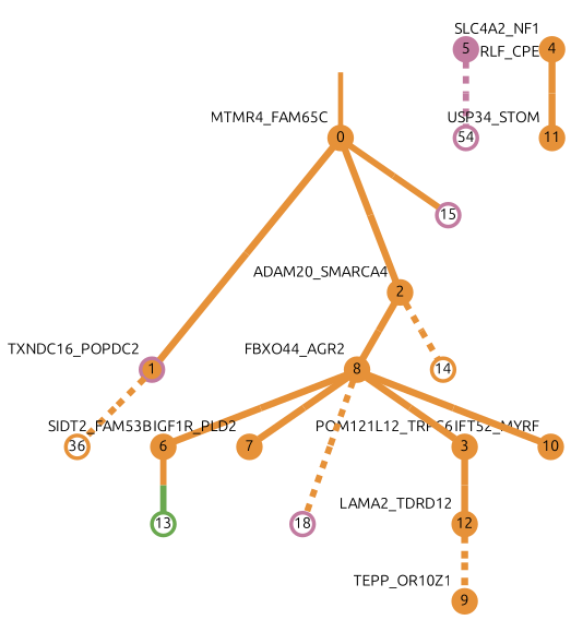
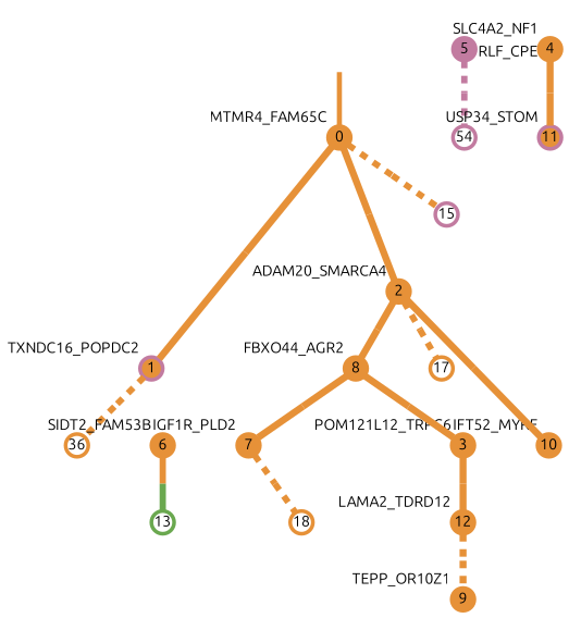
  strict digraph {
    fontname=Ubuntu
    forcelabels=true
    nodesep=0.7
    rankdir=TB
    ranksep=0.6
    splines=false
    node [color="#e69138ff" fillcolor="#e69138ff" fixedsize=true fontname=Ubuntu fontsize="12pt" penwidth=3 shape=circle style=filled]
    edge [arrowsize=0 color="#e69138ff;0.5:#e69138ff" fontname=Ubuntu minlen=1.0581395626068115 penwidth=5.5 style=solid]
    0 [height=0.25 xlabel=MTMR4_FAM65C]
    1 [color="#c27ba0ff" height=0.25 xlabel=TXNDC16_POPDC2]
    2 [height=0.25 xlabel=ADAM20_SMARCA4]
    15 [color="#c27ba0ff" height=0.25 style=solid]
    n5 [height=0.25 label=36 style=solid]
    8 [height=0.25 xlabel=FBXO44_AGR2]
-   17 [height=0.25 style=solid label=14]
+   17 [height=0.25 style=solid]
    6 [height=0.25 xlabel=SIDT2_FAM53B]
    7 [height=0.25 xlabel=IGF1R_PLD2]
    3 [height=0.25 xlabel=POM121L12_TRPC6]
    10 [height=0.25 xlabel=IFT52_MYRF]
-   18 [color="#c27ba0ff" height=0.25 style=solid]
+   18 [height=0.25 style=solid]
    5 [color="#c27ba0ff" fillcolor="#c27ba0ff" height=0.25 xlabel=SLC4A2_NF1]
    n14 [color="#c27ba0ff" fillcolor="#c27ba0ff" height=0.25 label=54 style=solid]
    13 [color="#6aa84fff" fillcolor="#6aa84fff" height=0.25 style=solid]
    12 [height=0.25 xlabel=LAMA2_TDRD12]
    4 [height=0.25 xlabel=RLF_CPE]
-   11 [height=0.25 xlabel=USP34_STOM]
+   11 [color="#c27ba0ff" height=0.25 xlabel=USP34_STOM]
    9 [height=0.25 xlabel=TEPP_OR10Z1]
    normal [style=invis xlabel=MTMR4_FAM65C color="" fillcolor="" fixedsize="" fontsize="" shape=""]
    0 -> 1 [minlen=3.0]
    0 -> 2 [minlen=2.0232558250427246]
-   0 -> 15 [penwidth=5]
+   0 -> 15 [penwidth=5 style=dashed]
    1 -> n5 [penwidth=5 style=dashed]
    2 -> 8 [minlen=1.1860464811325073]
    2 -> 17 [penwidth=5 style=dashed]
-   8 -> 6 [minlen=1.2558139562606812]
    8 -> 7 [minlen=1.209302306175232]
    8 -> 3 [minlen=1.6976745128631592]
-   8 -> 10 [minlen=1.1627906560897827]
-   8 -> 18 [penwidth=5 style=dashed]
+   2 -> 10 [minlen=1.1627906560897827]
+   7 -> 18 [penwidth=5 style=dashed]
    6 -> 13 [color="#e69138ff;0.5:#6aa84fff" penwidth=5]
    3 -> 12 [minlen=1.116279125213623]
    5 -> n14 [color="#c27ba0ff;0.5:#c27ba0ff" penwidth=5 style=dashed]
    12 -> 9 [minlen=1.1860464811325073 style=dashed]
    4 -> 11 [minlen=1.116279125213623]
    normal -> 0 [color="#e69138ff" penwidth=4 minlen=""]
  }
